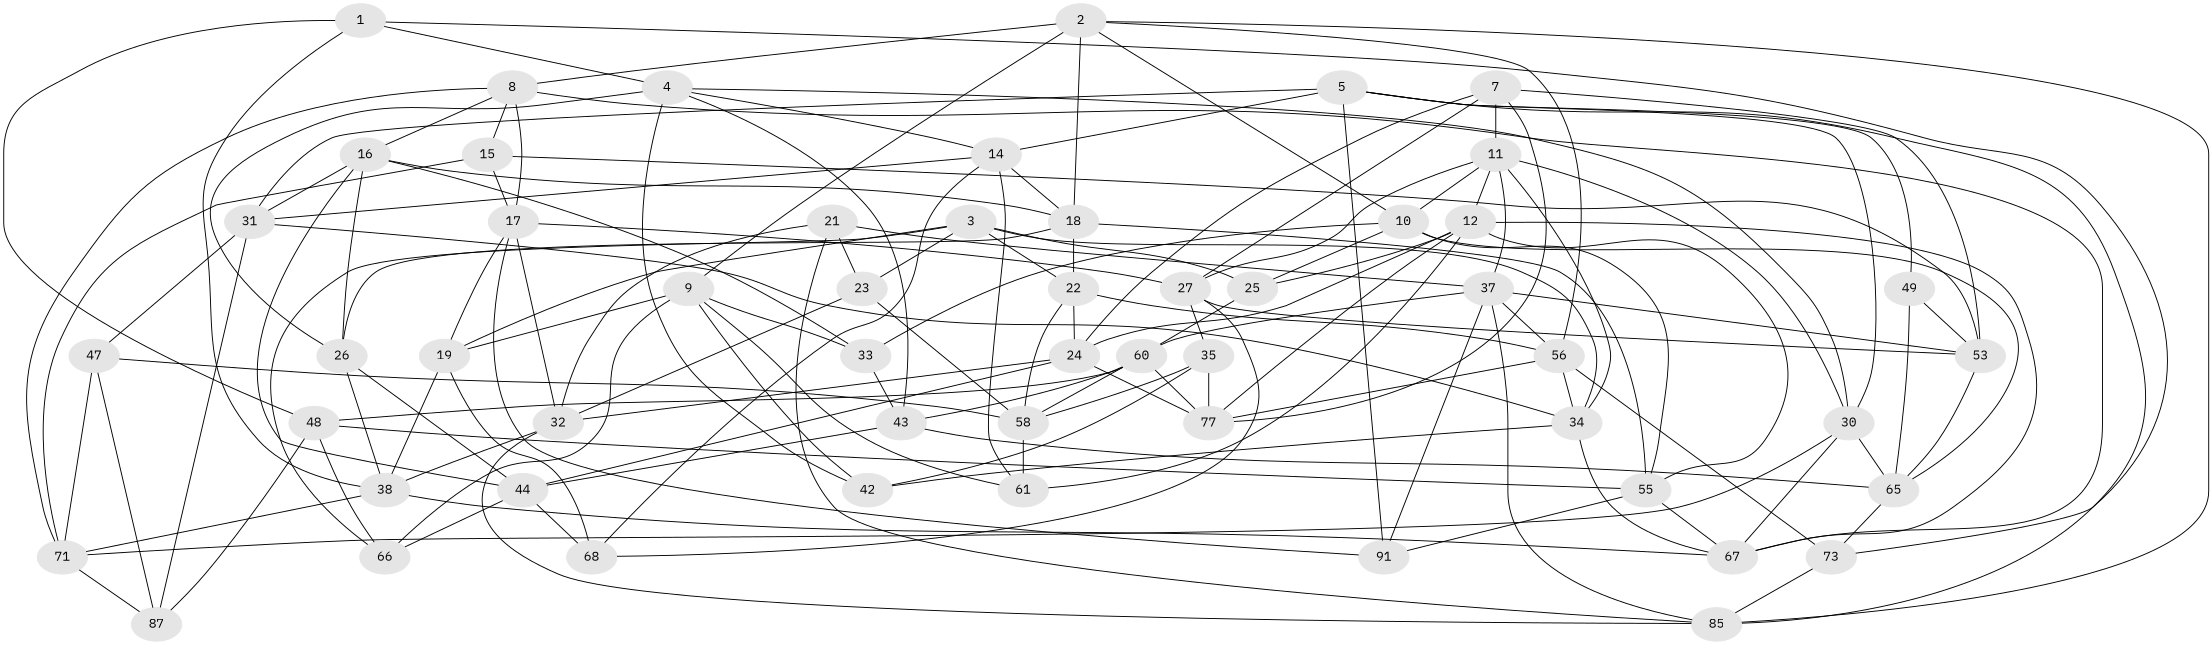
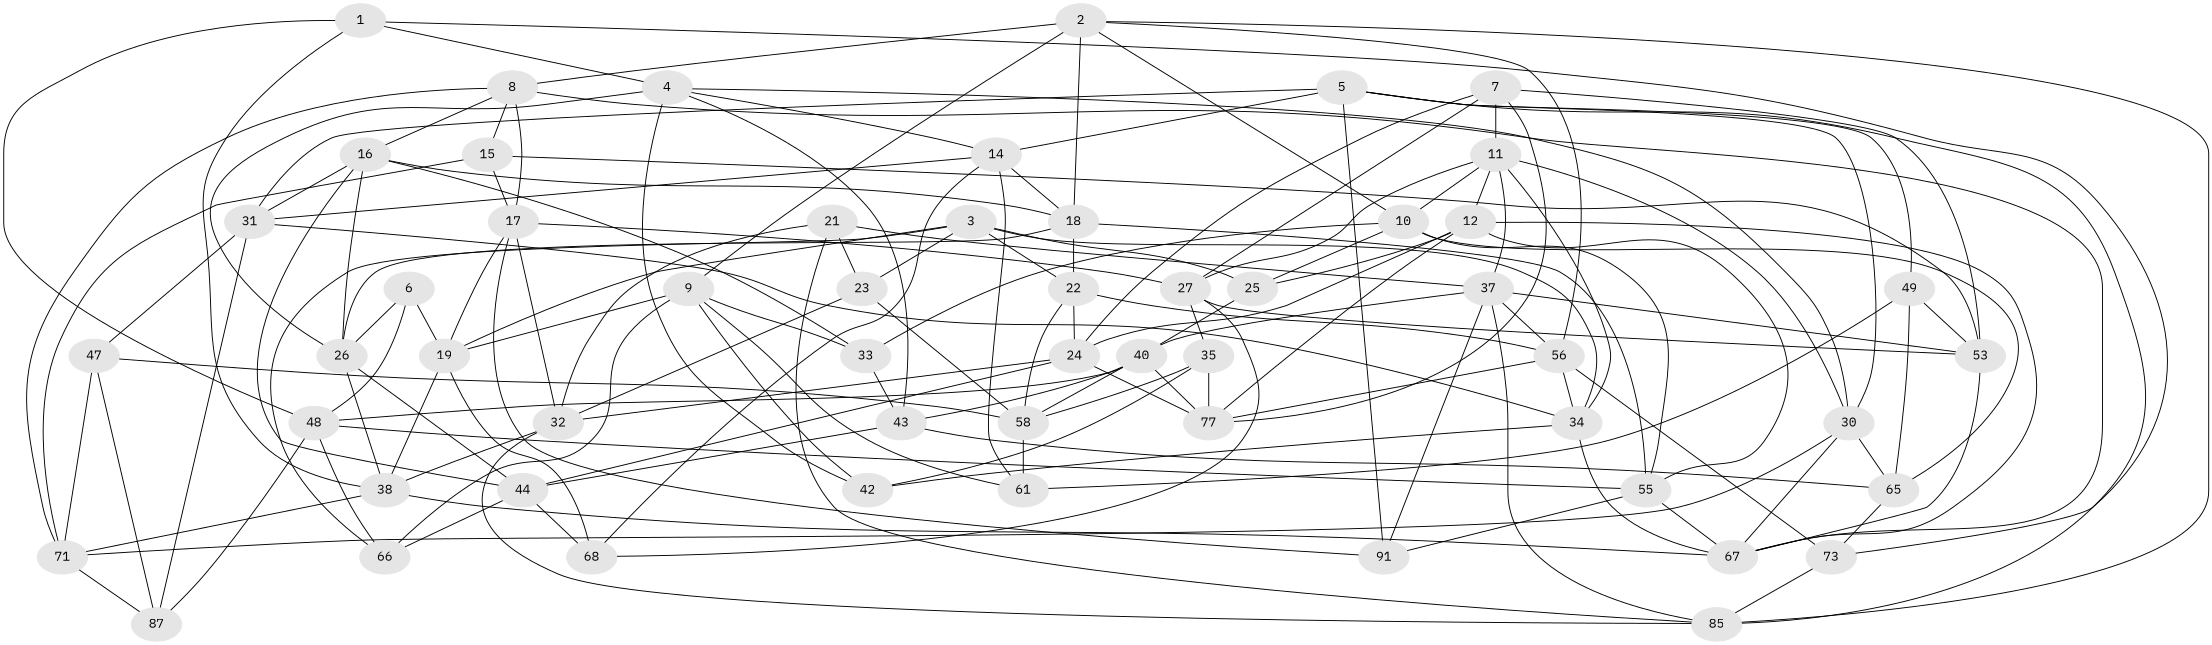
  graph {
    fontname="IBM Plex Mono"
    node [color=gray90 fontname="IBM Plex Mono" style=filled]
    edge [fontname="IBM Plex Mono"]
    4 [super="+29"]
    14 [super="+74"]
    26 [super="+82"]
    30 [super="+57"]
    42
    43 [super="+70"]
    1
    38 [super="+45"]
    48 [super="+89"]
    73
    67 [super="+79"]
    71 [super="+88"]
    66
    55 [super="+64"]
    87
    n16 [label=85 super="+90"]
    2 [super="+63"]
    8 [super="+62"]
    9 [super="+51"]
    10 [super="+41"]
    18 [super="+52"]
    56
    15
    16 [super="+78"]
    17 [super="+36"]
    33 [super="+85"]
    19 [super="+72"]
    61
    25
    65 [super="+84"]
    22 [super="+59"]
    3 [super="+12"]
    23
    34 [super="+39"]
    68
    24 [super="+28"]
    58 [super="+92"]
    32 [super="+76"]
-   40 [super="+46" label=60]
+   40 [super="+46"]
    31 [super="+94"]
    44 [super="+60"]
    5 [super="+80"]
    49
    91
    47
    53 [super="+93"]
+   6
    7 [super="+75"]
    11 [super="+20"]
    27 [super="+50"]
    77 [super="+86"]
    n52 [label=12 super="+81"]
    37 [super="+54"]
    35
    21 [super="+69"]
    4 -- 14
    4 -- 26
    4 -- 30
    4 -- 42
    4 -- 43
    14 -- 18
    14 -- 61
    14 -- 68
    14 -- 31
    26 -- 38
    26 -- 44
    30 -- 67
    30 -- 71
    30 -- 65
    43 -- 65
    43 -- 44
    1 -- 4
    1 -- 38
    1 -- 48
    1 -- 73
    38 -- 67
    38 -- 71
    48 -- 66
    48 -- 55
    48 -- 87
    73 -- n16
    71 -- 87
    55 -- 67
    55 -- 91
    2 -- n16
    2 -- 8
    2 -- 9
    2 -- 10
    2 -- 18
    2 -- 56
    8 -- 67
    8 -- 71
    8 -- 15
    8 -- 16
    8 -- 17
    9 -- 42
    9 -- 66
    9 -- 33
    9 -- 19
    9 -- 61
    10 -- 55
    10 -- 33
    10 -- 25
    10 -- 65
    18 -- 26
    18 -- 55
    18 -- 22
    56 -- 73
    56 -- 34
    56 -- 77
    15 -- 71
    15 -- 17
    15 -- 53
    16 -- 26
    16 -- 18
    16 -- 33
    16 -- 31
    16 -- 44
    17 -- 19
    17 -- 32
    17 -- 91
    17 -- 27
    33 -- 43
    19 -- 38
    19 -- 68
    25 -- 40
    65 -- 73
    22 -- 56
    22 -- 24
    22 -- 58
    3 -- 66
    3 -- 19
    3 -- 25
    3 -- 22
    3 -- 23
    3 -- 34
    23 -- 58
    23 -- 32
    34 -- 42
    34 -- 67
    24 -- 32
    24 -- 44
    24 -- 77
    58 -- 61
    32 -- 38
    32 -- n16
    40 -- 43
    40 -- 48
    40 -- 58
    40 -- 77
    31 -- 87
    31 -- 34
    31 -- 47
    44 -- 66
    44 -- 68
    5 -- 14
    5 -- 30
    5 -- n16
    5 -- 31
    5 -- 49
    5 -- 91
-   n52 -- 61
+   49 -- 61
    49 -- 65
    49 -- 53
    47 -- 71
    47 -- 87
    47 -- 58
-   53 -- 65
+   53 -- 67
+   6 -- 26
+   6 -- 48
+   6 -- 19
    7 -- 24
    7 -- 53
    7 -- 11
    7 -- 27
    7 -- 77
    11 -- 30
    11 -- 10
    11 -- 34
    11 -- 27
    11 -- n52
    11 -- 37
    27 -- 68
    27 -- 53
    27 -- 35
    n52 -- 67
    n52 -- 55
    n52 -- 25
    n52 -- 24
    n52 -- 77
    37 -- n16
    37 -- 56
    37 -- 40
    37 -- 91
    37 -- 53
    35 -- 42
    35 -- 58
    35 -- 77
    21 -- n16
    21 -- 23
    21 -- 32
    21 -- 37
  }
